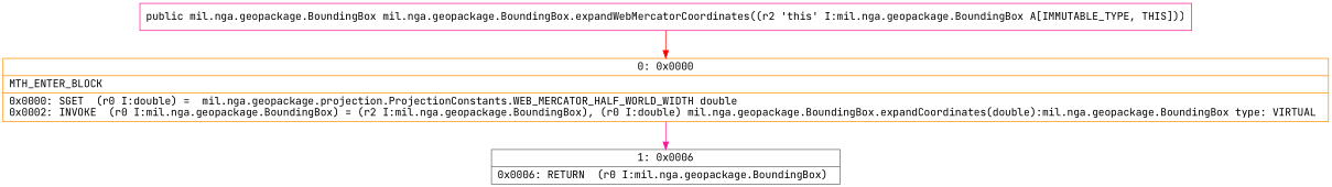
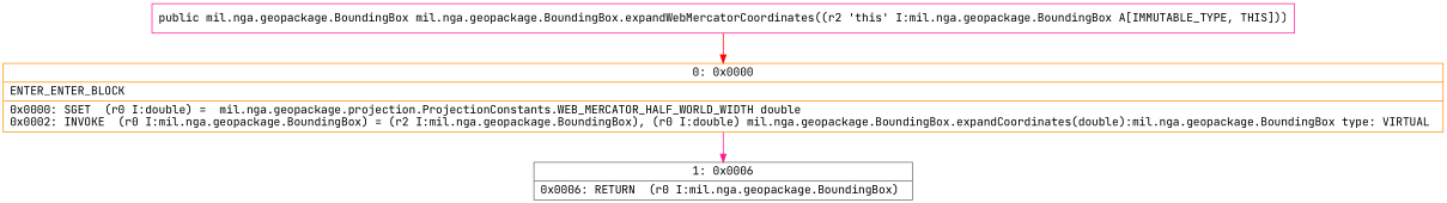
  digraph {
    fontname="JetBrains Mono"
    node [shape=record fontname="JetBrains Mono"]
    edge [style=solid fontname="JetBrains Mono"]
-   n1 [label="{0\:\ 0x0000|MTH_ENTER_BLOCK\l|0x0000: SGET  (r0 I:double) =  mil.nga.geopackage.projection.ProjectionConstants.WEB_MERCATOR_HALF_WORLD_WIDTH double \l0x0002: INVOKE  (r0 I:mil.nga.geopackage.BoundingBox) = (r2 I:mil.nga.geopackage.BoundingBox), (r0 I:double) mil.nga.geopackage.BoundingBox.expandCoordinates(double):mil.nga.geopackage.BoundingBox type: VIRTUAL \l}" color=darkorange]
+   n1 [label="{0\:\ 0x0000|ENTER_ENTER_BLOCK\l|0x0000: SGET  (r0 I:double) =  mil.nga.geopackage.projection.ProjectionConstants.WEB_MERCATOR_HALF_WORLD_WIDTH double \l0x0002: INVOKE  (r0 I:mil.nga.geopackage.BoundingBox) = (r2 I:mil.nga.geopackage.BoundingBox), (r0 I:double) mil.nga.geopackage.BoundingBox.expandCoordinates(double):mil.nga.geopackage.BoundingBox type: VIRTUAL \l}" color=darkorange]
    n2 [label="{1\:\ 0x0006|0x0006: RETURN  (r0 I:mil.nga.geopackage.BoundingBox) \l}" color=gray40]
    n3 [label="{public mil.nga.geopackage.BoundingBox mil.nga.geopackage.BoundingBox.expandWebMercatorCoordinates((r2 'this' I:mil.nga.geopackage.BoundingBox A[IMMUTABLE_TYPE, THIS])) }" color=deeppink]
    n1 -> n2 [color=deeppink]
    n3 -> n1 [color=red]
  }
